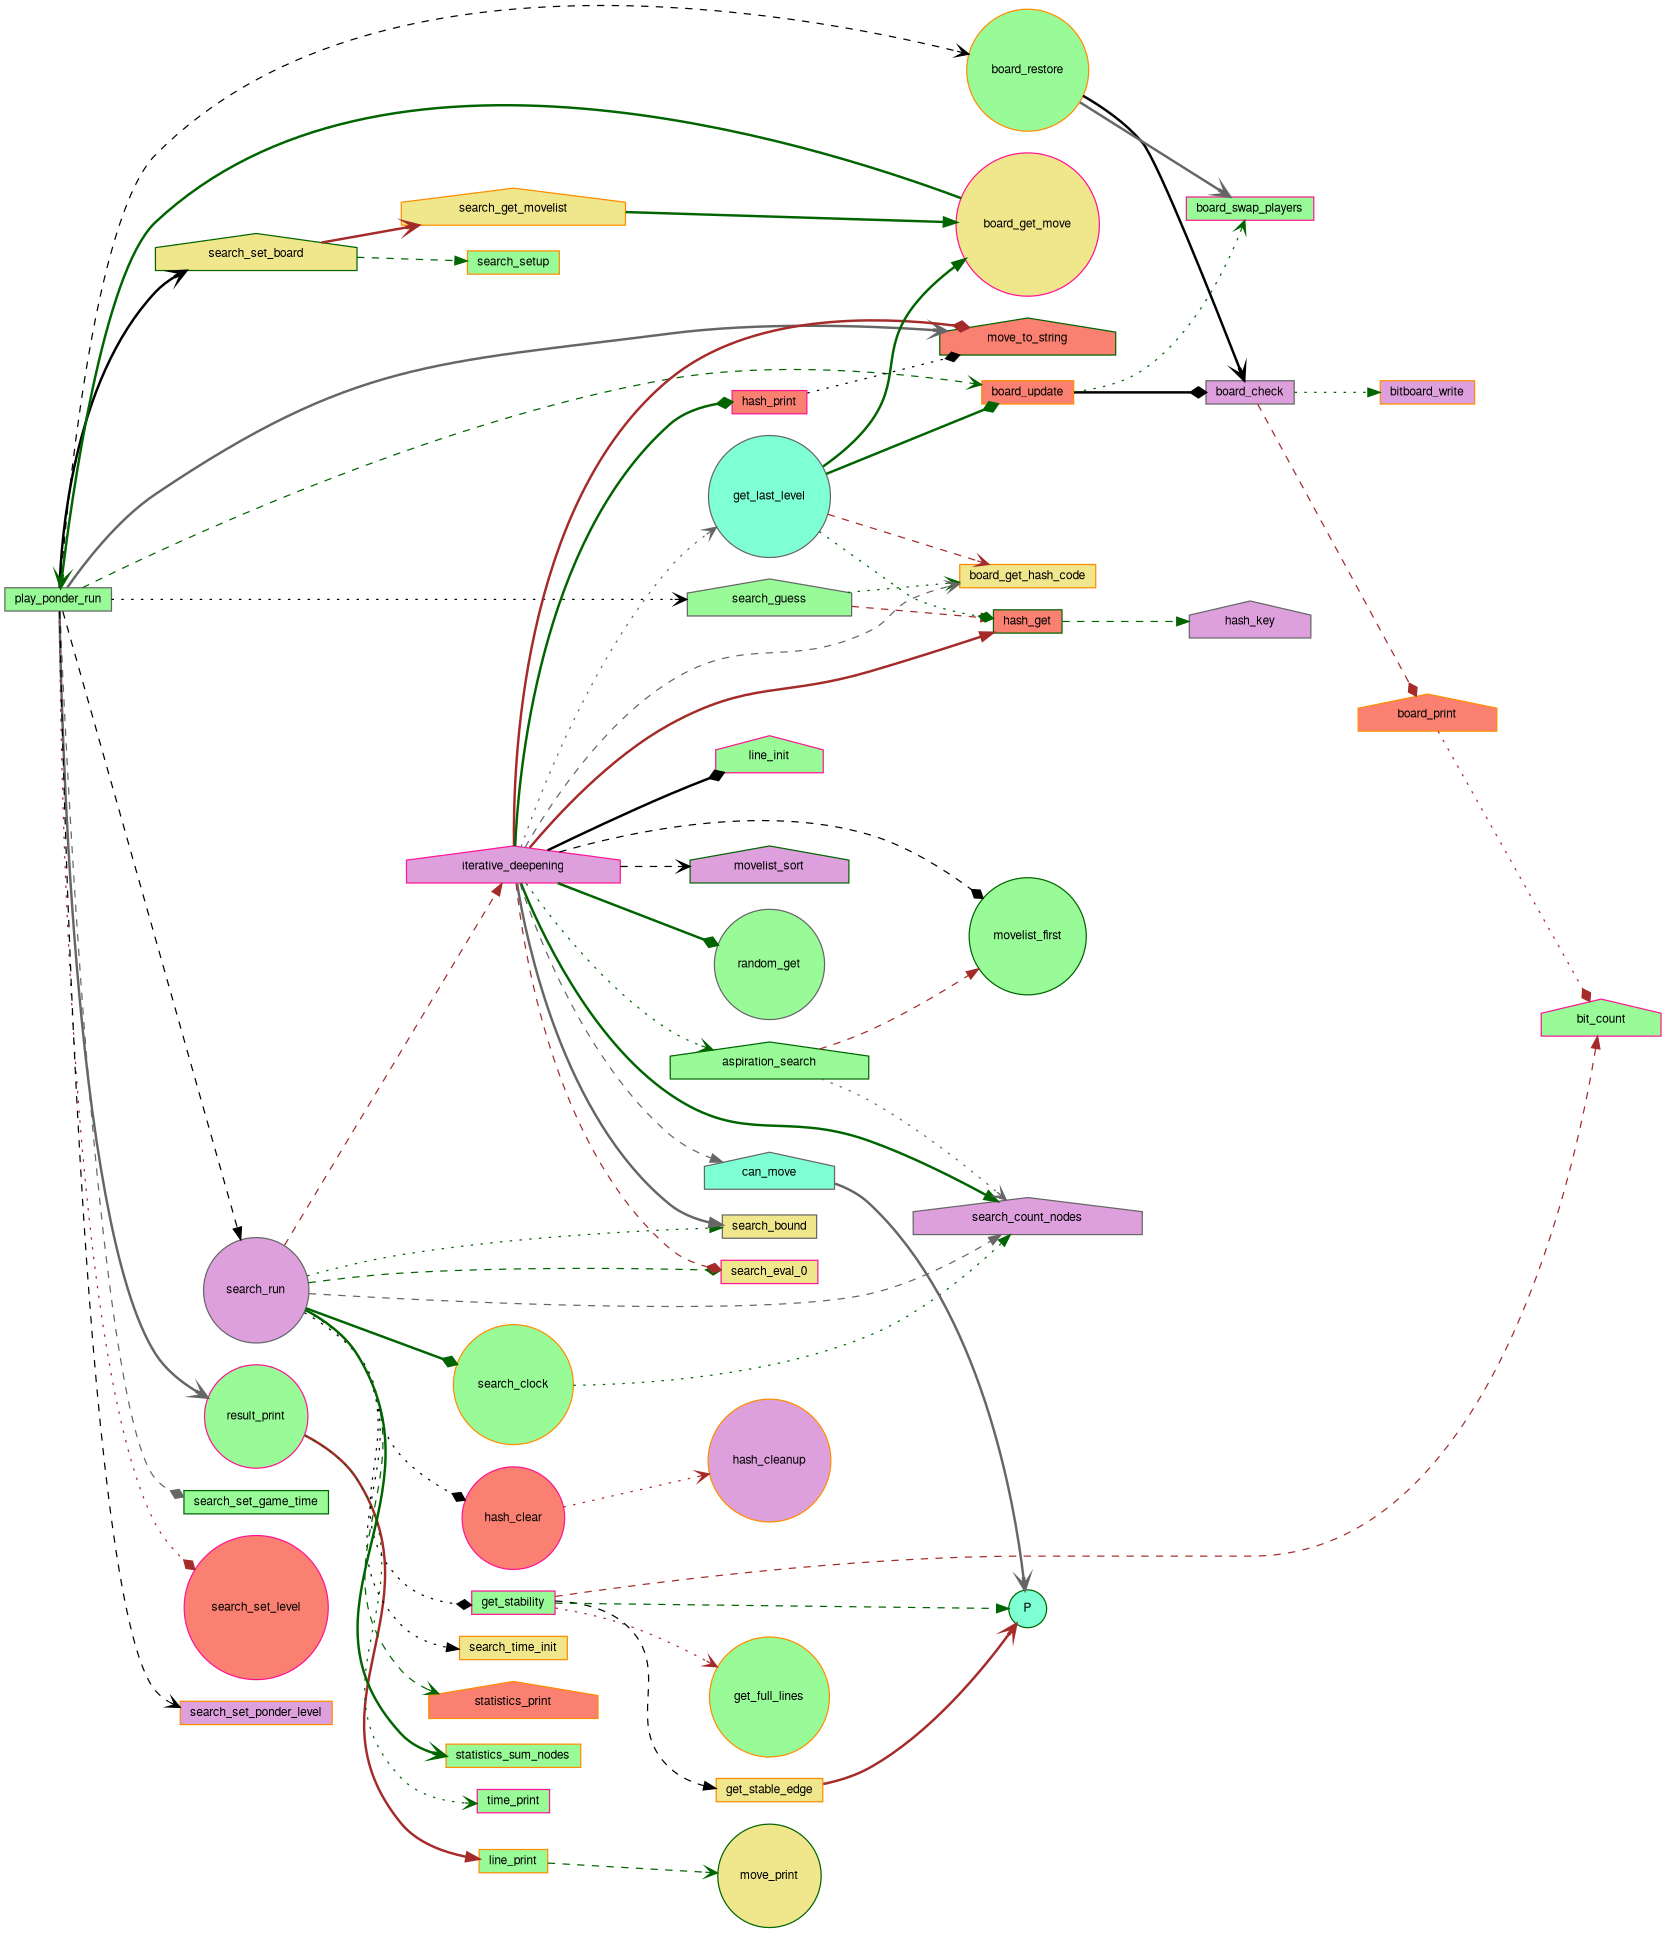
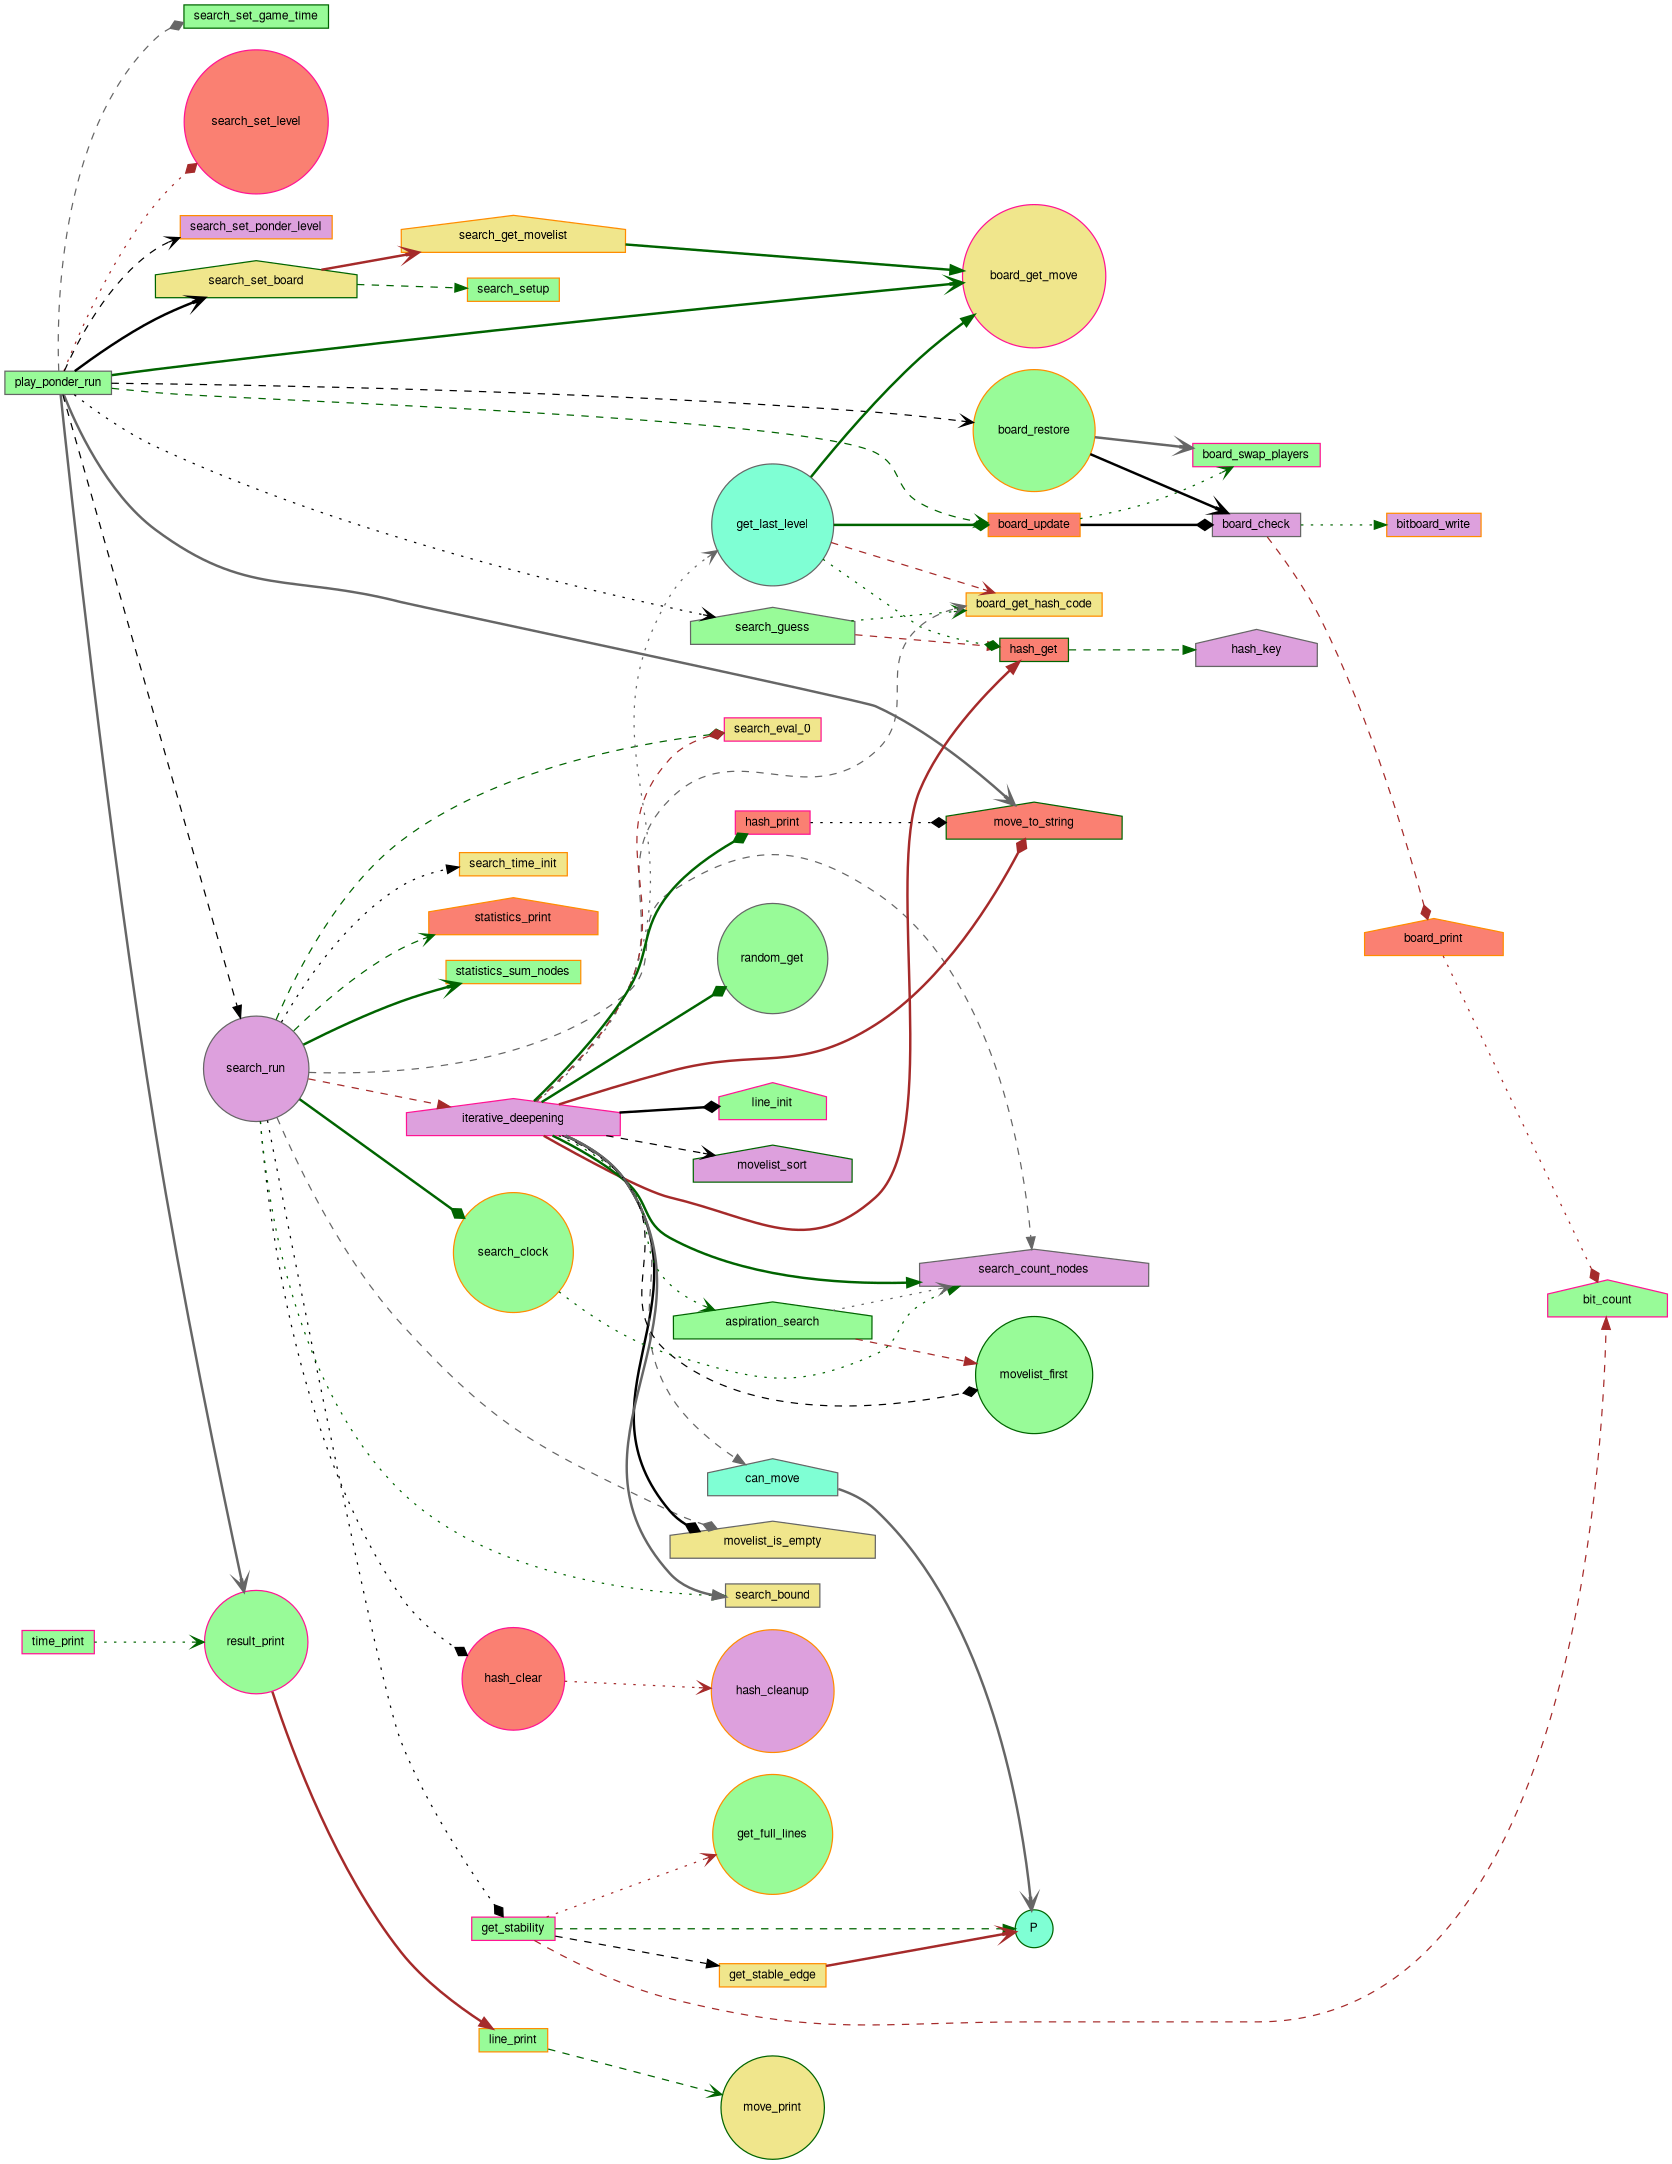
  digraph {
    rankdir=LR
    node [color=darkorange fillcolor=palegreen fontname=FreeSans fontsize=10 shape=box style=filled]
    edge [arrowhead=vee color=darkgreen fontname=FreeSans fontsize=10 labelfontname=FreeSans labelfontsize=10 style=dashed]
    n1 [color=gray40 fontcolor=black height=0.2 label=play_ponder_run width=0.4]
    n2 [color=deeppink fillcolor=khaki height=0.2 label=board_get_move shape=circle width=0.4]
    n3 [height=0.2 label=board_restore shape=circle width=0.4]
    n4 [fillcolor=salmon height=0.2 label=board_update width=0.4]
    n5 [color=darkgreen fillcolor=salmon height=0.2 label=move_to_string shape=house width=0.4]
    n6 [color=deeppink height=0.2 label=result_print shape=circle width=0.4]
    n7 [color=gray40 height=0.2 label=search_guess shape=house width=0.4]
    n8 [color=gray40 fillcolor=plum height=0.2 label=search_run shape=circle width=0.4]
    n9 [color=darkgreen fillcolor=khaki height=0.2 label=search_set_board shape=house width=0.4]
    n10 [color=darkgreen height=0.2 label=search_set_game_time width=0.4]
    n11 [color=deeppink fillcolor=salmon height=0.2 label=search_set_level shape=circle width=0.4]
    n12 [fillcolor=plum height=0.2 label=search_set_ponder_level width=0.4]
    n13 [color=gray40 fillcolor=plum height=0.2 label=board_check width=0.4]
    n14 [color=deeppink height=0.2 label=board_swap_players width=0.4]
    n15 [height=0.2 label=line_print width=0.4]
    n16 [color=deeppink height=0.2 label=time_print width=0.4]
    n17 [fillcolor=khaki height=0.2 label=board_get_hash_code width=0.4]
    n18 [color=darkgreen fillcolor=salmon height=0.2 label=hash_get width=0.4]
    n19 [color=deeppink height=0.2 label=get_stability width=0.4]
    n20 [color=deeppink fillcolor=salmon height=0.2 label=hash_clear shape=circle width=0.4]
    n21 [color=deeppink fillcolor=plum height=0.2 label=iterative_deepening shape=house width=0.4]
    n22 [color=gray40 fillcolor=plum height=0.2 label=search_count_nodes shape=house width=0.4]
+   n23 [color=gray40 fillcolor=khaki height=0.2 label=movelist_is_empty shape=house width=0.4]
    n24 [color=gray40 fillcolor=khaki height=0.2 label=search_bound width=0.4]
    n25 [color=deeppink fillcolor=khaki height=0.2 label=search_eval_0 width=0.4]
    n26 [height=0.2 label=search_clock shape=circle width=0.4]
    n27 [fillcolor=khaki height=0.2 label=search_time_init width=0.4]
    n28 [fillcolor=salmon height=0.2 label=statistics_print shape=house width=0.4]
    n29 [height=0.2 label=statistics_sum_nodes width=0.4]
    n30 [fillcolor=khaki height=0.2 label=search_get_movelist shape=house width=0.4]
    n31 [height=0.2 label=search_setup width=0.4]
    n32 [fillcolor=plum height=0.2 label=bitboard_write width=0.4]
    n33 [fillcolor=salmon height=0.2 label=board_print shape=house width=0.4]
    n34 [color=deeppink height=0.2 label=bit_count shape=house width=0.4]
    n35 [color=darkgreen fillcolor=khaki height=0.2 label=move_print shape=circle width=0.4]
    n36 [color=gray40 fillcolor=plum height=0.2 label=hash_key shape=house width=0.4]
    n37 [height=0.2 label=get_full_lines shape=circle width=0.4]
    n38 [fillcolor=khaki height=0.2 label=get_stable_edge width=0.4]
    n39 [color=darkgreen fillcolor=aquamarine height=0.2 label=P shape=circle width=0.4]
    n40 [fillcolor=plum height=0.2 label=hash_cleanup shape=circle width=0.4]
    n41 [color=darkgreen height=0.2 label=aspiration_search shape=house width=0.4]
    n42 [color=darkgreen height=0.2 label=movelist_first shape=circle width=0.4]
    n43 [color=gray40 fillcolor=aquamarine height=0.2 label=can_move shape=house width=0.4]
    n44 [color=gray40 fillcolor=aquamarine height=0.2 label=get_last_level shape=circle width=0.4]
    n45 [color=deeppink fillcolor=salmon height=0.2 label=hash_print width=0.4]
    n46 [color=deeppink height=0.2 label=line_init shape=house width=0.4]
    n47 [color=darkgreen fillcolor=plum height=0.2 label=movelist_sort shape=house width=0.4]
    n48 [color=gray40 height=0.2 label=random_get shape=circle width=0.4]
-   n2 -> n1 [style=bold]
+   n1 -> n2 [style=bold]
    n1 -> n3 [color=black]
    n1 -> n4
    n1 -> n5 [color=gray40 style=bold]
    n1 -> n6 [color=gray40 style=bold]
    n1 -> n7 [color=black style=dotted]
    n1 -> n8 [arrowhead=normal color=black]
    n1 -> n9 [color=black style=bold]
    n1 -> n10 [arrowhead=diamond color=gray40]
    n1 -> n11 [arrowhead=diamond color=brown style=dotted]
    n1 -> n12 [color=black]
    n3 -> n13 [color=black style=bold]
    n3 -> n14 [color=gray40 style=bold]
    n4 -> n13 [arrowhead=diamond color=black style=bold]
    n4 -> n14 [style=dotted]
    n6 -> n15 [arrowhead=normal color=brown style=bold]
-   n6 -> n16 [style=dotted]
+   n16 -> n6 [style=dotted]
    n7 -> n17 [style=dotted]
    n7 -> n18 [arrowhead=normal color=brown]
    n8 -> n19 [arrowhead=diamond color=black style=dotted]
    n8 -> n20 [arrowhead=diamond color=black style=dotted]
    n8 -> n21 [arrowhead=normal color=brown]
    n8 -> n22 [arrowhead=normal color=gray40]
+   n8 -> n23 [arrowhead=diamond color=gray40]
    n8 -> n24 [arrowhead=normal style=dotted]
    n8 -> n25 [arrowhead=diamond]
    n8 -> n26 [arrowhead=diamond style=bold]
    n8 -> n27 [arrowhead=normal color=black style=dotted]
    n8 -> n28
    n8 -> n29 [style=bold]
    n9 -> n30 [color=brown style=bold]
    n9 -> n31 [arrowhead=normal]
    n13 -> n32 [arrowhead=normal style=dotted]
    n13 -> n33 [arrowhead=diamond color=brown]
    n15 -> n35
    n18 -> n36 [arrowhead=normal]
    n19 -> n34 [arrowhead=normal color=brown]
    n19 -> n37 [color=brown style=dotted]
    n19 -> n38 [arrowhead=normal color=black]
    n19 -> n39 [arrowhead=normal]
    n20 -> n40 [color=brown style=dotted]
    n21 -> n5 [arrowhead=diamond color=brown style=bold]
    n21 -> n17 [color=gray40]
    n21 -> n18 [arrowhead=normal color=brown style=bold]
    n21 -> n22 [arrowhead=normal style=bold]
+   n21 -> n23 [arrowhead=diamond color=black style=bold]
    n21 -> n24 [arrowhead=normal color=gray40 style=bold]
    n21 -> n25 [arrowhead=diamond color=brown]
    n21 -> n41 [style=dotted]
    n21 -> n42 [arrowhead=diamond color=black]
    n21 -> n43 [arrowhead=normal color=gray40]
    n21 -> n44 [color=gray40 style=dotted]
    n21 -> n45 [arrowhead=diamond style=bold]
    n21 -> n46 [arrowhead=diamond color=black style=bold]
    n21 -> n47 [color=black]
    n21 -> n48 [arrowhead=diamond style=bold]
    n26 -> n22 [arrowhead=normal style=dotted]
    n30 -> n2 [arrowhead=normal style=bold]
    n33 -> n34 [arrowhead=diamond color=brown style=dotted]
    n38 -> n39 [color=brown style=bold]
    n41 -> n22 [color=gray40 style=dotted]
    n41 -> n42 [arrowhead=normal color=brown]
    n43 -> n39 [color=gray40 style=bold]
    n44 -> n2 [arrowhead=normal style=bold]
    n44 -> n4 [arrowhead=diamond style=bold]
    n44 -> n17 [color=brown]
    n44 -> n18 [arrowhead=diamond style=dotted]
    n45 -> n5 [arrowhead=diamond color=black style=dotted]
  }
